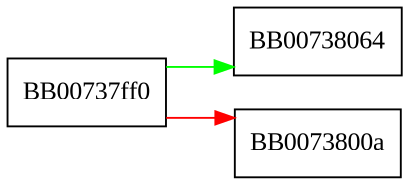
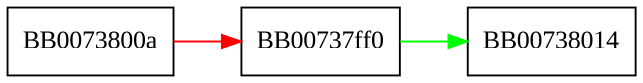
  digraph {
    fontname="Liberation Serif"
    rankdir=LR
    splines=ortho
    node [fontname="Liberation Serif" shape=box]
    edge [fontname="Liberation Serif"]
    BB00737ff0
-   BB00738014 [label=BB00738064]
+   BB00738014
    BB0073800a
    BB00737ff0 -> BB00738014 [color=green]
-   BB00737ff0 -> BB0073800a [color=red]
+   BB0073800a -> BB00737ff0 [color=red]
  }
